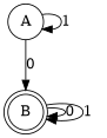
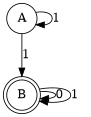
  digraph {
    rankdir=TB
    B [shape=doublecircle]
    A [shape=circle]
    B -> B [label=0]
    B -> B [label=1]
-   A -> B [label=0]
+   A -> B [label=1]
    A -> A [label=1]
  }
